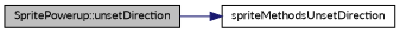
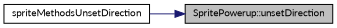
  digraph {
    rankdir=LR
    fontname=Lato
    node [color=black fontname=Lato fontsize=10 shape=record style=filled]
    n1 [fillcolor=grey75 fontcolor=black height=0.2 label="SpritePowerup::unsetDirection" width=0.4]
    n2 [fillcolor=white height=0.2 label=spriteMethodsUnsetDirection width=0.4]
-   n1 -> n2 [color=midnightblue fontname=Lato fontsize=10 labelfontname=Helvetica labelfontsize=10 style=solid]
+   n2 -> n1 [color=midnightblue fontname=Lato fontsize=10 labelfontname=Helvetica labelfontsize=10 style=solid]
  }
